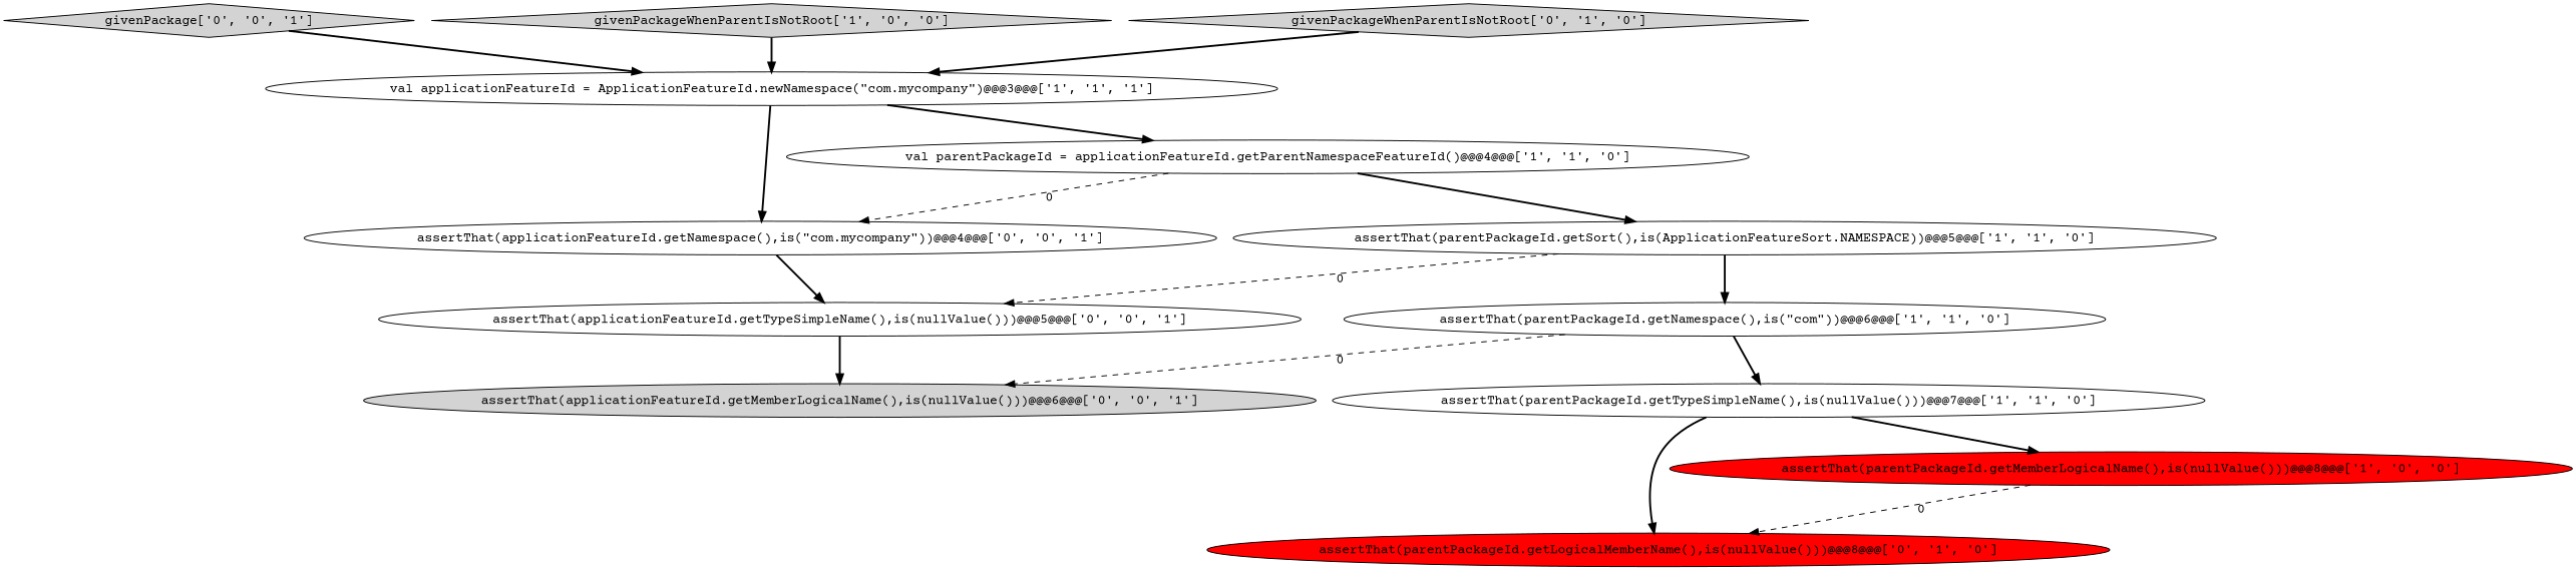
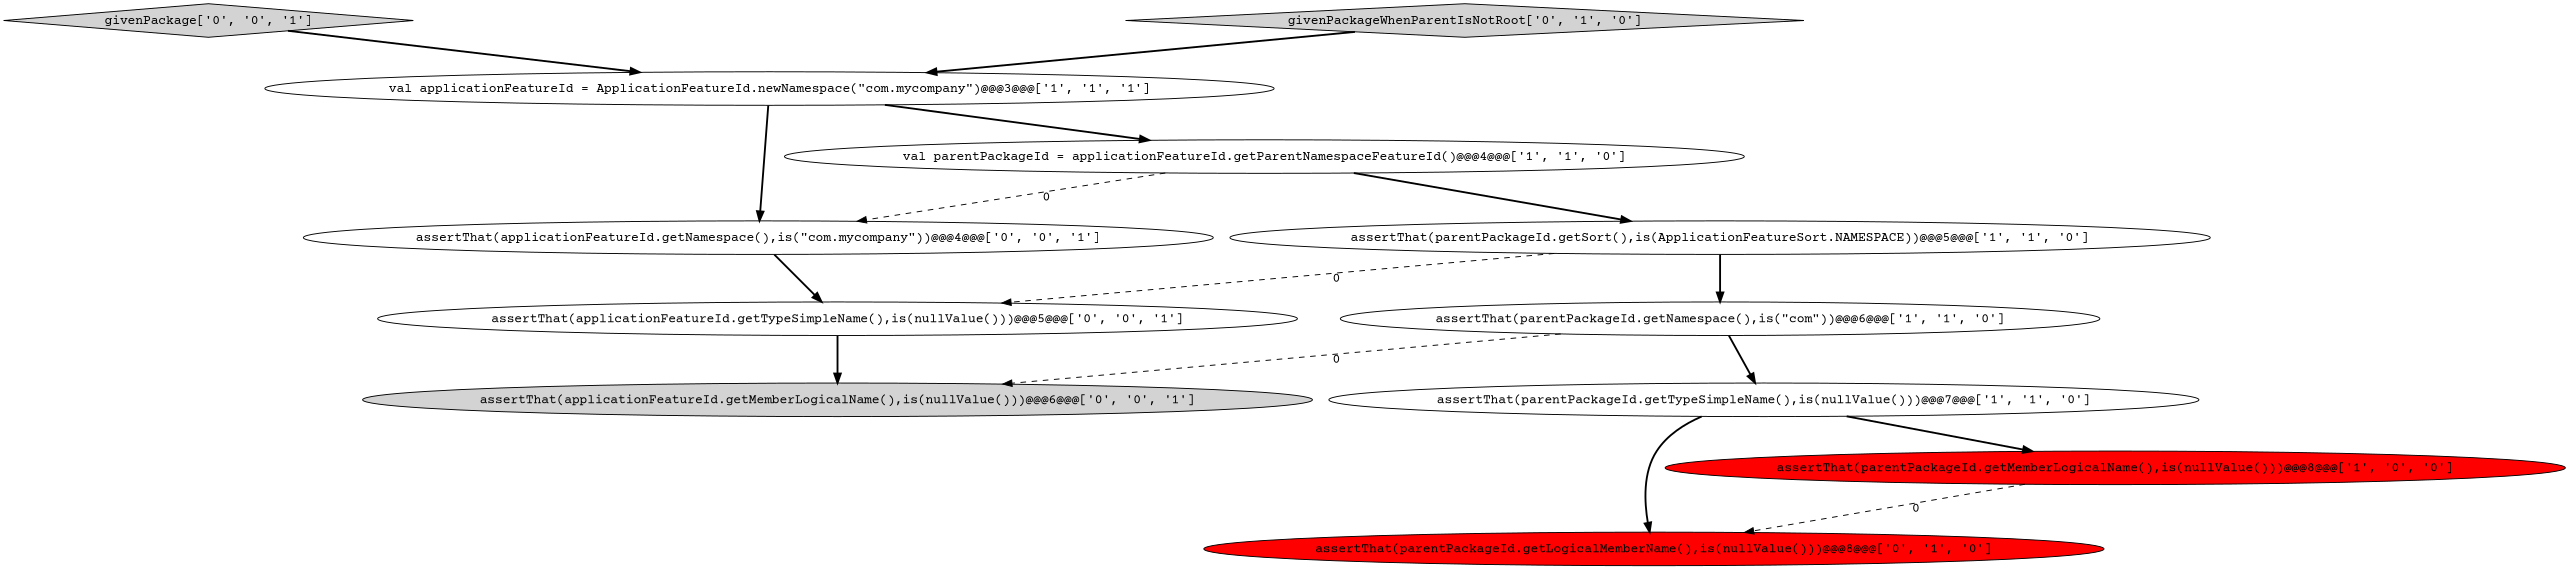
  digraph {
    fontname="Courier Prime"
    node [fillcolor=white shape=ellipse style=filled fontname="Courier Prime"]
    edge [style=bold fontname="Courier Prime"]
    n1 [label="val applicationFeatureId = ApplicationFeatureId.newNamespace(\"com.mycompany\")@@@3@@@['1', '1', '1']"]
    n2 [label="assertThat(applicationFeatureId.getNamespace(),is(\"com.mycompany\"))@@@4@@@['0', '0', '1']"]
    n3 [label="val parentPackageId = applicationFeatureId.getParentNamespaceFeatureId()@@@4@@@['1', '1', '0']"]
    n4 [fillcolor=red label="assertThat(parentPackageId.getLogicalMemberName(),is(nullValue()))@@@8@@@['0', '1', '0']"]
    n5 [fillcolor=lightgray label="givenPackage['0', '0', '1']" shape=diamond]
    n6 [fillcolor=lightgray label="assertThat(applicationFeatureId.getMemberLogicalName(),is(nullValue()))@@@6@@@['0', '0', '1']"]
    n7 [label="assertThat(applicationFeatureId.getTypeSimpleName(),is(nullValue()))@@@5@@@['0', '0', '1']"]
    n8 [label="assertThat(parentPackageId.getNamespace(),is(\"com\"))@@@6@@@['1', '1', '0']"]
    n9 [label="assertThat(parentPackageId.getTypeSimpleName(),is(nullValue()))@@@7@@@['1', '1', '0']"]
-   n10 [fillcolor=lightgray label="givenPackageWhenParentIsNotRoot['1', '0', '0']" shape=diamond]
    n11 [label="assertThat(parentPackageId.getSort(),is(ApplicationFeatureSort.NAMESPACE))@@@5@@@['1', '1', '0']"]
    n12 [fillcolor=red label="assertThat(parentPackageId.getMemberLogicalName(),is(nullValue()))@@@8@@@['1', '0', '0']"]
    n13 [fillcolor=lightgray label="givenPackageWhenParentIsNotRoot['0', '1', '0']" shape=diamond]
    n1 -> n2
    n1 -> n3
    n2 -> n7
    n3 -> n2 [label=0 style=dashed]
    n3 -> n11
    n5 -> n1
    n7 -> n6
    n8 -> n6 [label=0 style=dashed]
    n8 -> n9
    n9 -> n4
    n9 -> n12
-   n10 -> n1
    n11 -> n7 [label=0 style=dashed]
    n11 -> n8
    n12 -> n4 [label=0 style=dashed]
    n13 -> n1
  }
